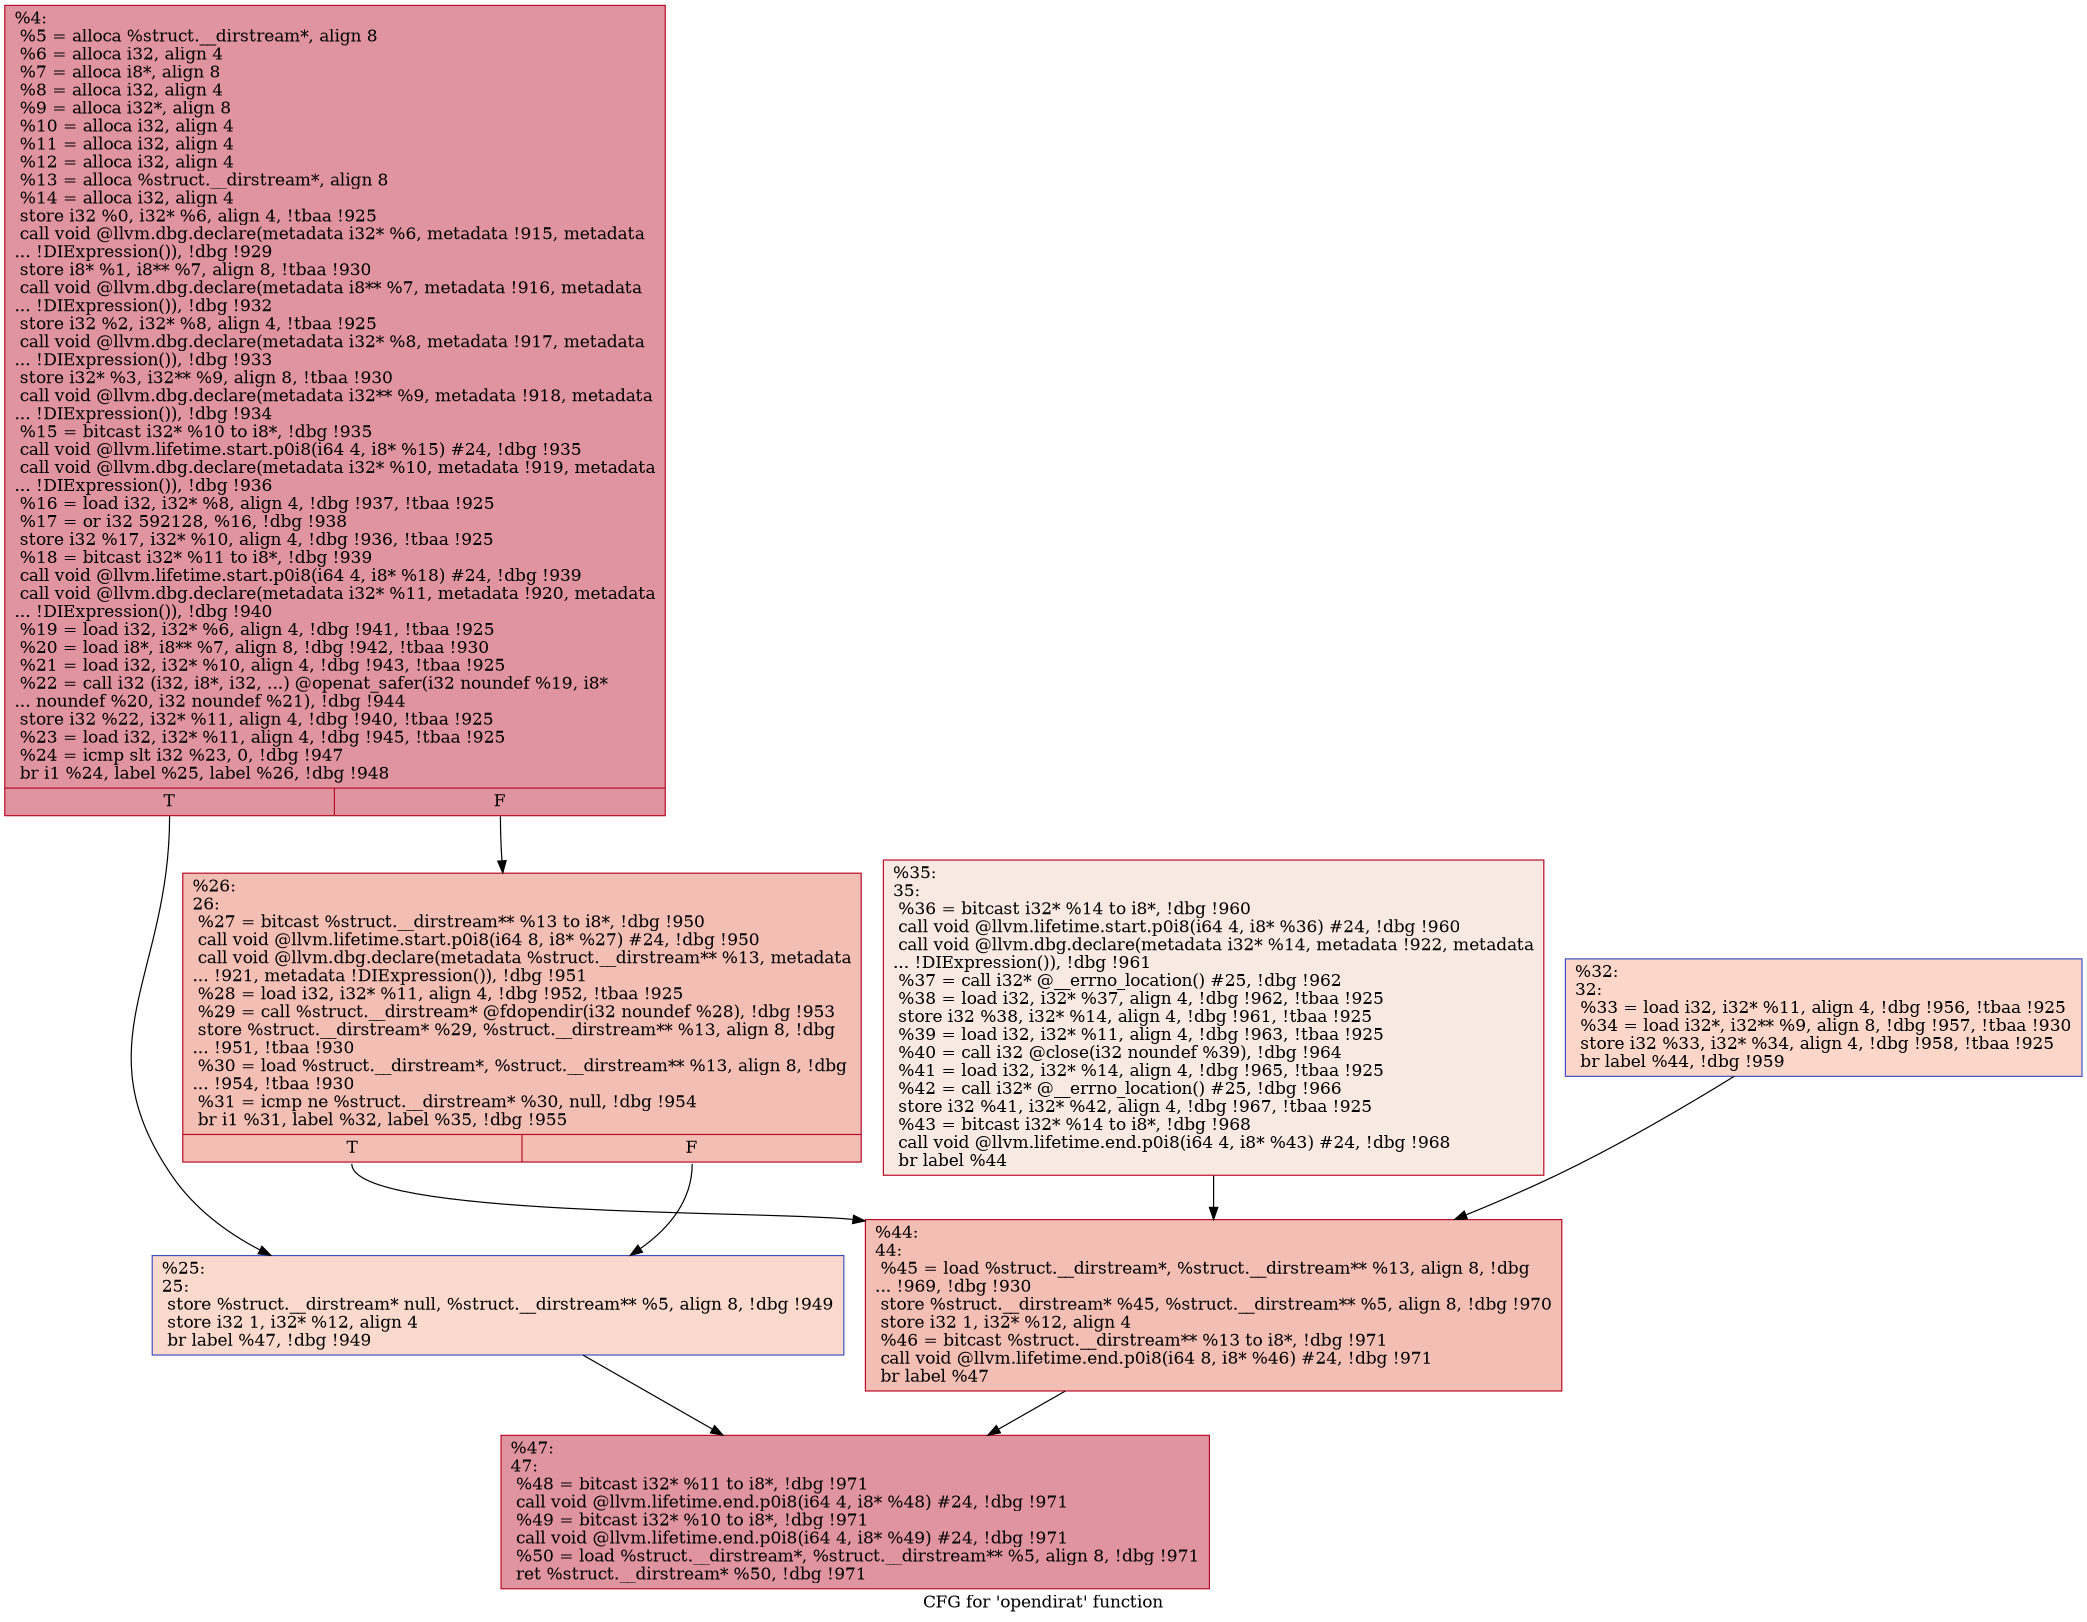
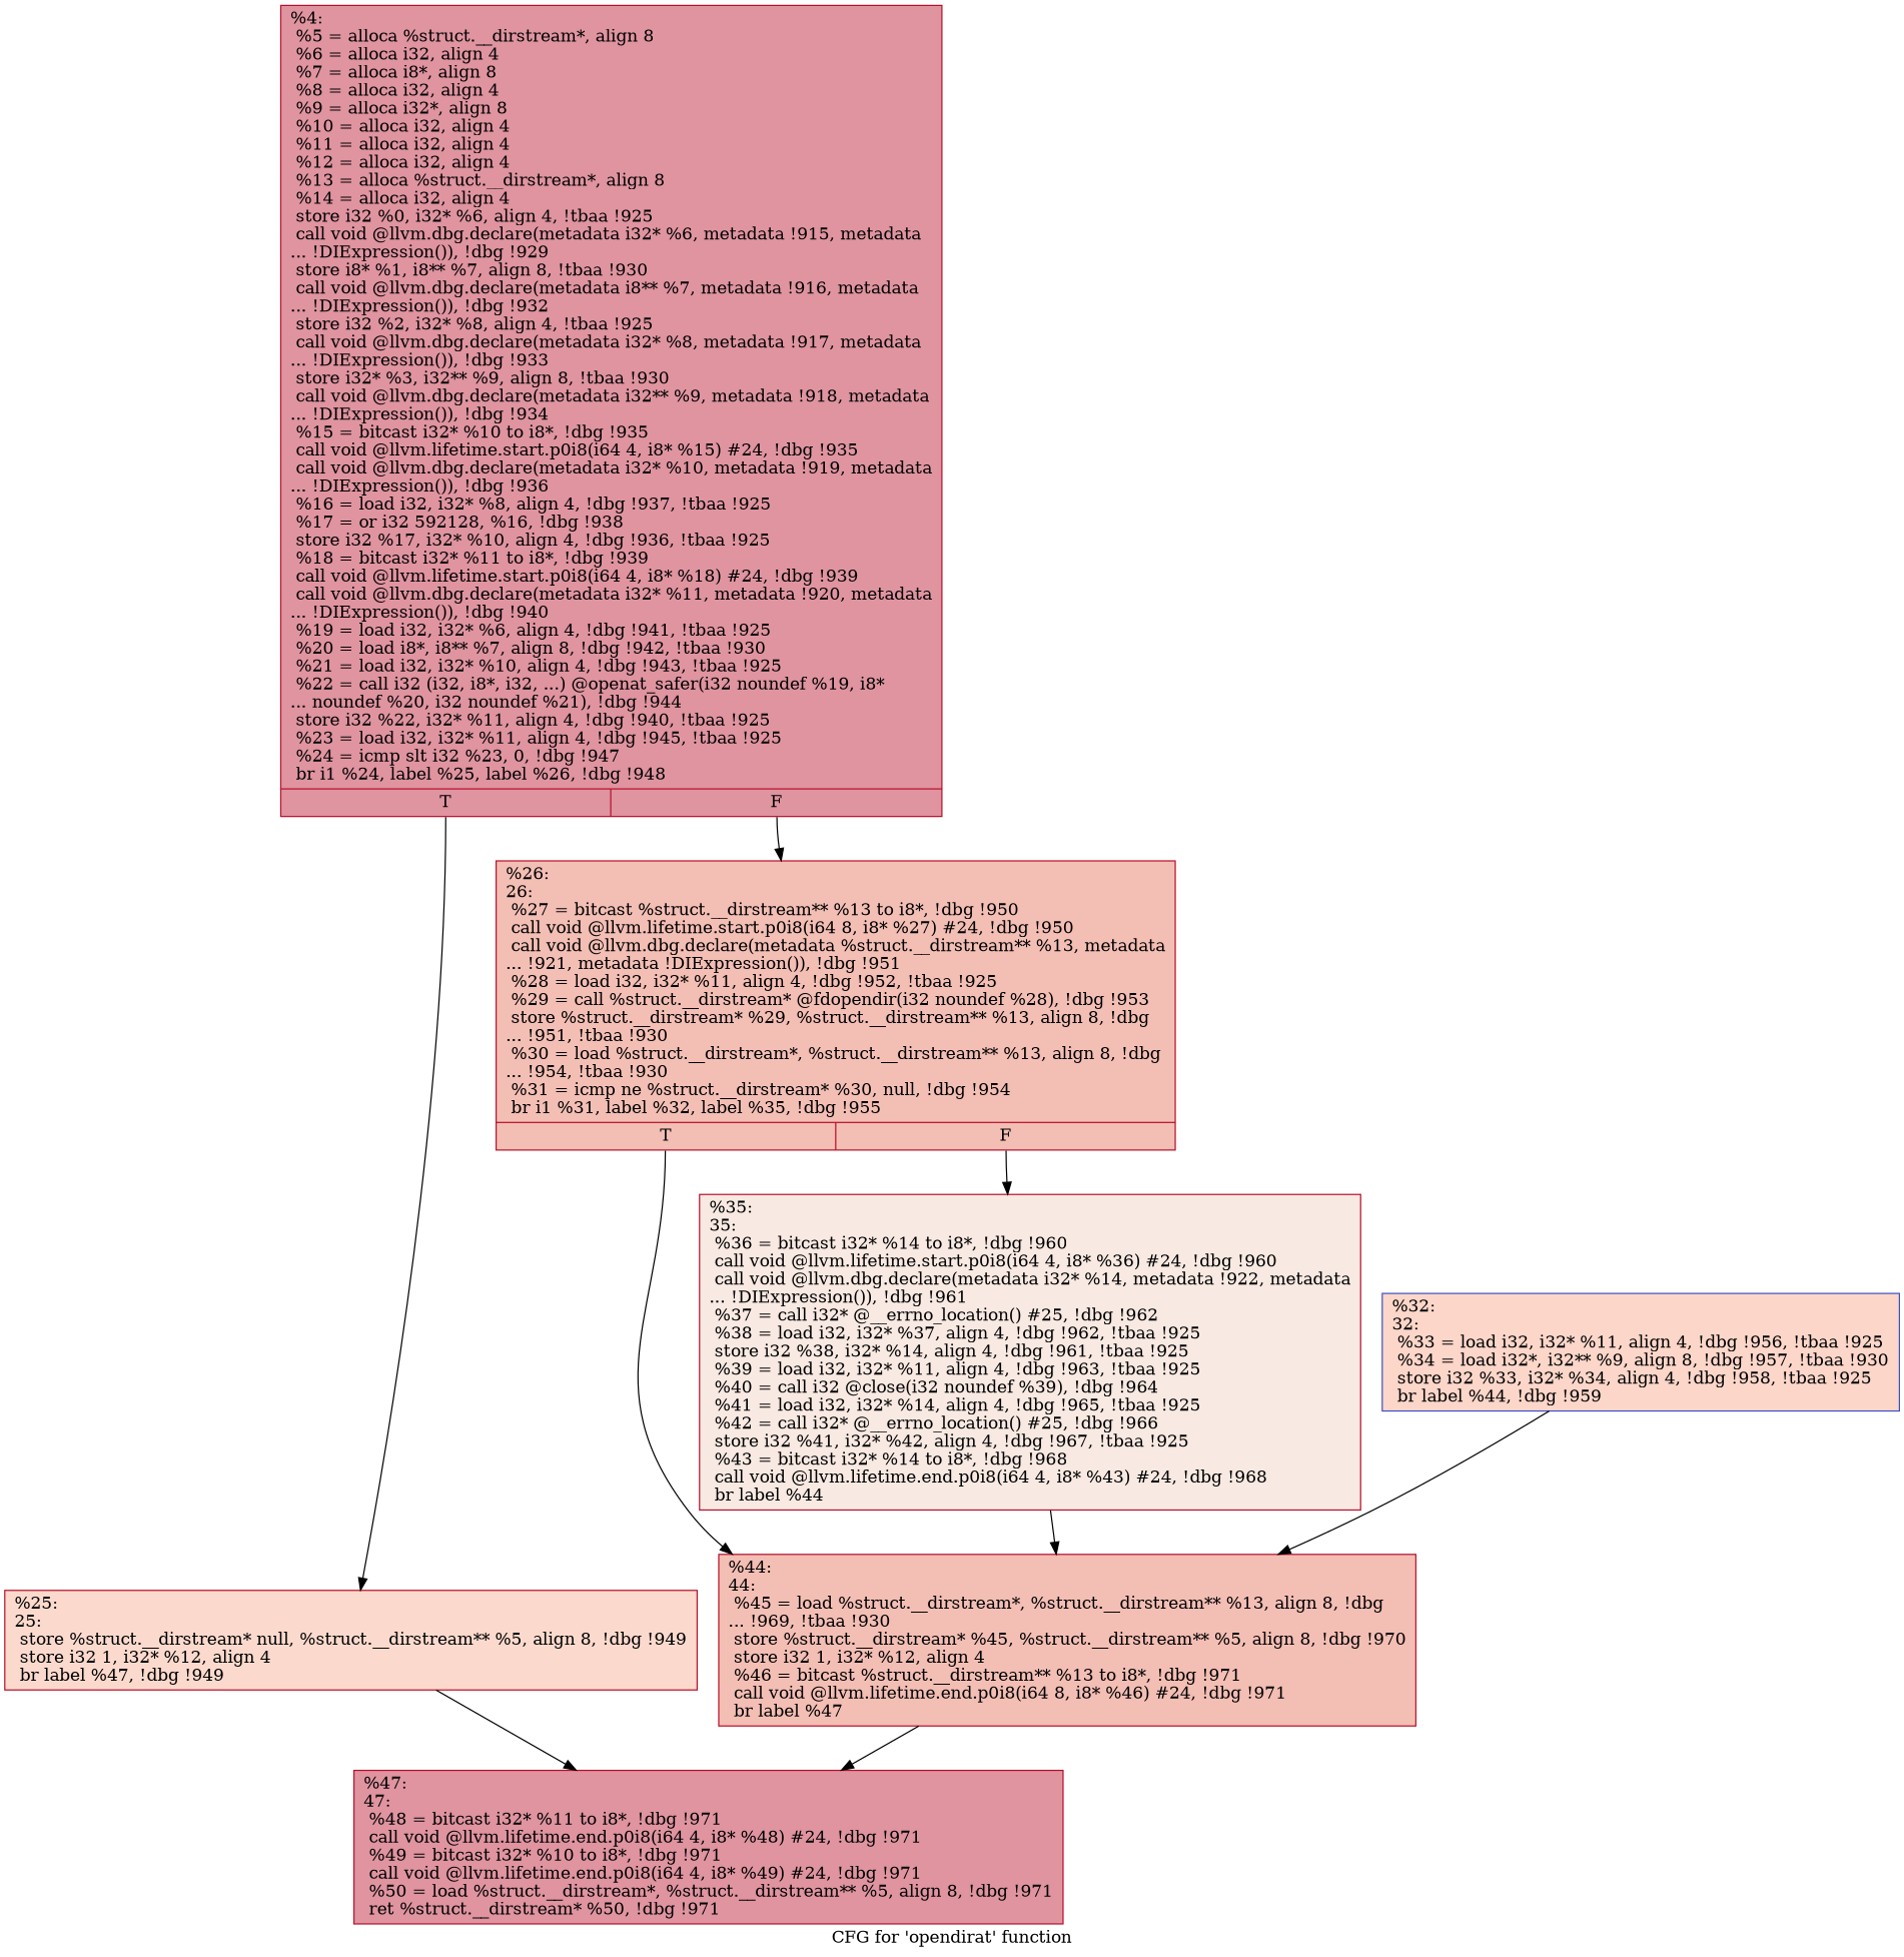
  digraph {
    label="CFG for 'opendirat' function"
    node [color="#b70d28ff" fillcolor="#b70d2870" shape=record style=filled]
    n1 [label="{%4:\l  %5 = alloca %struct.__dirstream*, align 8\l  %6 = alloca i32, align 4\l  %7 = alloca i8*, align 8\l  %8 = alloca i32, align 4\l  %9 = alloca i32*, align 8\l  %10 = alloca i32, align 4\l  %11 = alloca i32, align 4\l  %12 = alloca i32, align 4\l  %13 = alloca %struct.__dirstream*, align 8\l  %14 = alloca i32, align 4\l  store i32 %0, i32* %6, align 4, !tbaa !925\l  call void @llvm.dbg.declare(metadata i32* %6, metadata !915, metadata\l... !DIExpression()), !dbg !929\l  store i8* %1, i8** %7, align 8, !tbaa !930\l  call void @llvm.dbg.declare(metadata i8** %7, metadata !916, metadata\l... !DIExpression()), !dbg !932\l  store i32 %2, i32* %8, align 4, !tbaa !925\l  call void @llvm.dbg.declare(metadata i32* %8, metadata !917, metadata\l... !DIExpression()), !dbg !933\l  store i32* %3, i32** %9, align 8, !tbaa !930\l  call void @llvm.dbg.declare(metadata i32** %9, metadata !918, metadata\l... !DIExpression()), !dbg !934\l  %15 = bitcast i32* %10 to i8*, !dbg !935\l  call void @llvm.lifetime.start.p0i8(i64 4, i8* %15) #24, !dbg !935\l  call void @llvm.dbg.declare(metadata i32* %10, metadata !919, metadata\l... !DIExpression()), !dbg !936\l  %16 = load i32, i32* %8, align 4, !dbg !937, !tbaa !925\l  %17 = or i32 592128, %16, !dbg !938\l  store i32 %17, i32* %10, align 4, !dbg !936, !tbaa !925\l  %18 = bitcast i32* %11 to i8*, !dbg !939\l  call void @llvm.lifetime.start.p0i8(i64 4, i8* %18) #24, !dbg !939\l  call void @llvm.dbg.declare(metadata i32* %11, metadata !920, metadata\l... !DIExpression()), !dbg !940\l  %19 = load i32, i32* %6, align 4, !dbg !941, !tbaa !925\l  %20 = load i8*, i8** %7, align 8, !dbg !942, !tbaa !930\l  %21 = load i32, i32* %10, align 4, !dbg !943, !tbaa !925\l  %22 = call i32 (i32, i8*, i32, ...) @openat_safer(i32 noundef %19, i8*\l... noundef %20, i32 noundef %21), !dbg !944\l  store i32 %22, i32* %11, align 4, !dbg !940, !tbaa !925\l  %23 = load i32, i32* %11, align 4, !dbg !945, !tbaa !925\l  %24 = icmp slt i32 %23, 0, !dbg !947\l  br i1 %24, label %25, label %26, !dbg !948\l|{<s0>T|<s1>F}}"]
-   n2 [color="#3d50c3ff" fillcolor="#f7ac8e70" label="{%25:\l25:                                               \l  store %struct.__dirstream* null, %struct.__dirstream** %5, align 8, !dbg !949\l  store i32 1, i32* %12, align 4\l  br label %47, !dbg !949\l}"]
+   n2 [fillcolor="#f7ac8e70" label="{%25:\l25:                                               \l  store %struct.__dirstream* null, %struct.__dirstream** %5, align 8, !dbg !949\l  store i32 1, i32* %12, align 4\l  br label %47, !dbg !949\l}"]
    n3 [fillcolor="#e36c5570" label="{%26:\l26:                                               \l  %27 = bitcast %struct.__dirstream** %13 to i8*, !dbg !950\l  call void @llvm.lifetime.start.p0i8(i64 8, i8* %27) #24, !dbg !950\l  call void @llvm.dbg.declare(metadata %struct.__dirstream** %13, metadata\l... !921, metadata !DIExpression()), !dbg !951\l  %28 = load i32, i32* %11, align 4, !dbg !952, !tbaa !925\l  %29 = call %struct.__dirstream* @fdopendir(i32 noundef %28), !dbg !953\l  store %struct.__dirstream* %29, %struct.__dirstream** %13, align 8, !dbg\l... !951, !tbaa !930\l  %30 = load %struct.__dirstream*, %struct.__dirstream** %13, align 8, !dbg\l... !954, !tbaa !930\l  %31 = icmp ne %struct.__dirstream* %30, null, !dbg !954\l  br i1 %31, label %32, label %35, !dbg !955\l|{<s0>T|<s1>F}}"]
    n4 [label="{%47:\l47:                                               \l  %48 = bitcast i32* %11 to i8*, !dbg !971\l  call void @llvm.lifetime.end.p0i8(i64 4, i8* %48) #24, !dbg !971\l  %49 = bitcast i32* %10 to i8*, !dbg !971\l  call void @llvm.lifetime.end.p0i8(i64 4, i8* %49) #24, !dbg !971\l  %50 = load %struct.__dirstream*, %struct.__dirstream** %5, align 8, !dbg !971\l  ret %struct.__dirstream* %50, !dbg !971\l}"]
    n5 [fillcolor="#efcebd70" label="{%35:\l35:                                               \l  %36 = bitcast i32* %14 to i8*, !dbg !960\l  call void @llvm.lifetime.start.p0i8(i64 4, i8* %36) #24, !dbg !960\l  call void @llvm.dbg.declare(metadata i32* %14, metadata !922, metadata\l... !DIExpression()), !dbg !961\l  %37 = call i32* @__errno_location() #25, !dbg !962\l  %38 = load i32, i32* %37, align 4, !dbg !962, !tbaa !925\l  store i32 %38, i32* %14, align 4, !dbg !961, !tbaa !925\l  %39 = load i32, i32* %11, align 4, !dbg !963, !tbaa !925\l  %40 = call i32 @close(i32 noundef %39), !dbg !964\l  %41 = load i32, i32* %14, align 4, !dbg !965, !tbaa !925\l  %42 = call i32* @__errno_location() #25, !dbg !966\l  store i32 %41, i32* %42, align 4, !dbg !967, !tbaa !925\l  %43 = bitcast i32* %14 to i8*, !dbg !968\l  call void @llvm.lifetime.end.p0i8(i64 4, i8* %43) #24, !dbg !968\l  br label %44\l}"]
-   n6 [fillcolor="#e36c5570" label="{%44:\l44:                                               \l  %45 = load %struct.__dirstream*, %struct.__dirstream** %13, align 8, !dbg\l... !969, !dbg !930\l  store %struct.__dirstream* %45, %struct.__dirstream** %5, align 8, !dbg !970\l  store i32 1, i32* %12, align 4\l  %46 = bitcast %struct.__dirstream** %13 to i8*, !dbg !971\l  call void @llvm.lifetime.end.p0i8(i64 8, i8* %46) #24, !dbg !971\l  br label %47\l}"]
+   n6 [fillcolor="#e36c5570" label="{%44:\l44:                                               \l  %45 = load %struct.__dirstream*, %struct.__dirstream** %13, align 8, !dbg\l... !969, !tbaa !930\l  store %struct.__dirstream* %45, %struct.__dirstream** %5, align 8, !dbg !970\l  store i32 1, i32* %12, align 4\l  %46 = bitcast %struct.__dirstream** %13 to i8*, !dbg !971\l  call void @llvm.lifetime.end.p0i8(i64 8, i8* %46) #24, !dbg !971\l  br label %47\l}"]
    n7 [color="#3d50c3ff" fillcolor="#f6a38570" label="{%32:\l32:                                               \l  %33 = load i32, i32* %11, align 4, !dbg !956, !tbaa !925\l  %34 = load i32*, i32** %9, align 8, !dbg !957, !tbaa !930\l  store i32 %33, i32* %34, align 4, !dbg !958, !tbaa !925\l  br label %44, !dbg !959\l}"]
    n1 -> n2 [tailport=s0]
    n1 -> n3 [tailport=s1]
    n2 -> n4
-   n3 -> n2 [tailport=s1]
+   n3 -> n5 [tailport=s1]
    n3 -> n6 [tailport=s0]
    n5 -> n6
    n6 -> n4
    n7 -> n6
  }
